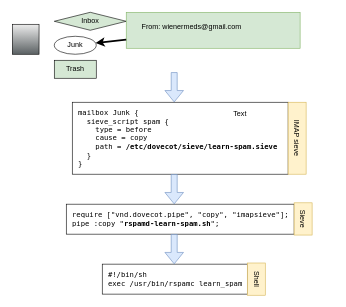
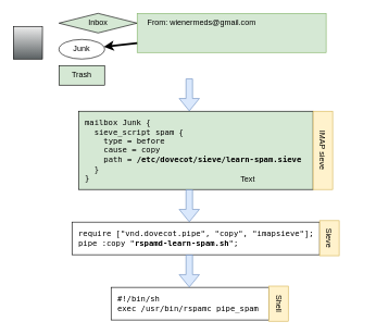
  <mxCell id="0" />
  <mxCell id="1" parent="0" />
  <mxCell id="2" value="" style="shape=mxgraph.networks2.icon;aspect=fixed;fillColor=#EDEDED;strokeColor=#000000;gradientColor=#5B6163;network2IconShadow=1;network2bgFillColor=none;labelPosition=center;verticalLabelPosition=bottom;align=center;verticalAlign=top;network2Icon=mxgraph.networks2.user_male;network2IconW=0.892;network2IconH=1.0;" vertex="1" parent="1"><mxGeometry x="20" y="39.99" width="44.59" height="50.015" as="geometry" /></mxCell>
  <mxCell id="3" value="Inbox" style="rhombus;whiteSpace=wrap;html=1;fillColor=#d5e8d4;strokeColor=default;" vertex="1" parent="1"><mxGeometry x="90" y="20" width="120" height="30" as="geometry" /></mxCell>
  <mxCell id="4" value="Junk" style="ellipse;whiteSpace=wrap;html=1;" vertex="1" parent="1"><mxGeometry x="90" y="60" width="70" height="30" as="geometry" /></mxCell>
  <mxCell id="5" value="Trash" style="rounded=0;whiteSpace=wrap;html=1;fillColor=#d5e8d4;" vertex="1" parent="1"><mxGeometry x="90" y="100" width="70" height="30" as="geometry" /></mxCell>
  <mxCell id="6" value="" style="rounded=0;whiteSpace=wrap;html=1;fillColor=#d5e8d4;strokeColor=#82b366;" vertex="1" parent="1"><mxGeometry x="210" y="20" width="290" height="60" as="geometry" /></mxCell>
  <mxCell id="7" value="" style="endArrow=classic;html=1;rounded=0;strokeWidth=3;" edge="1" parent="1" source="6" target="4"><mxGeometry width="50" height="50" relative="1" as="geometry"><mxPoint x="20" y="240" as="sourcePoint" /><mxPoint x="70" y="190" as="targetPoint" /></mxGeometry></mxCell>
- <mxCell id="8" value="From: wienermeds@gmail.com" style="text;html=1;align=left;verticalAlign=middle;whiteSpace=wrap;rounded=0;" vertex="1" parent="1"><mxGeometry x="234" y="30" width="240" height="30" as="geometry" /></mxCell>
- <mxCell id="9" value="&lt;pre data-language=&quot;sh&quot;&gt;&lt;code&gt;&lt;div class=&quot;ec-line&quot;&gt;&lt;div class=&quot;code&quot;&gt;&lt;span style=&quot;--0:#82AAFF;--1:#3B61B0&quot;&gt;mailbox&lt;/span&gt;&lt;span style=&quot;--0:#D6DEEB;--1:#403F53&quot;&gt; &lt;/span&gt;&lt;span style=&quot;--0:#ECC48D;--1:#3B61B0&quot;&gt;Junk&lt;/span&gt;&lt;span style=&quot;--0:#D6DEEB;--1:#403F53&quot;&gt; &lt;/span&gt;&lt;span style=&quot;--0:#ECC48D;--1:#3B61B0&quot;&gt;{&lt;/span&gt;&lt;/div&gt;&lt;/div&gt;&lt;div class=&quot;ec-line&quot;&gt;&lt;div class=&quot;code&quot;&gt;&lt;span class=&quot;indent&quot;&gt;  &lt;/span&gt;&lt;span style=&quot;--0:#82AAFF;--1:#3B61B0&quot;&gt;sieve_script&lt;/span&gt;&lt;span style=&quot;--0:#D6DEEB;--1:#403F53&quot;&gt; &lt;/span&gt;&lt;span style=&quot;--0:#ECC48D;--1:#3B61B0&quot;&gt;spam&lt;/span&gt;&lt;span style=&quot;--0:#D6DEEB;--1:#403F53&quot;&gt; &lt;/span&gt;&lt;span style=&quot;--0:#ECC48D;--1:#3B61B0&quot;&gt;{&lt;/span&gt;&lt;/div&gt;&lt;/div&gt;&lt;div class=&quot;ec-line&quot;&gt;&lt;div class=&quot;code&quot;&gt;&lt;span class=&quot;indent&quot;&gt;    &lt;/span&gt;&lt;span style=&quot;--0:#C5E478;--1:#3B61B0&quot;&gt;type&lt;/span&gt;&lt;span style=&quot;--0:#D6DEEB;--1:#403F53&quot;&gt; &lt;/span&gt;&lt;span style=&quot;--0:#ECC48D;--1:#3B61B0&quot;&gt;=&lt;/span&gt;&lt;span style=&quot;--0:#D6DEEB;--1:#403F53&quot;&gt; &lt;/span&gt;&lt;span style=&quot;--0:#ECC48D;--1:#3B61B0&quot;&gt;before&lt;/span&gt;&lt;/div&gt;&lt;/div&gt;&lt;div class=&quot;ec-line&quot;&gt;&lt;div class=&quot;code&quot;&gt;&lt;span class=&quot;indent&quot;&gt;    &lt;/span&gt;&lt;span style=&quot;--0:#82AAFF;--1:#3B61B0&quot;&gt;cause&lt;/span&gt;&lt;span style=&quot;--0:#D6DEEB;--1:#403F53&quot;&gt; &lt;/span&gt;&lt;span style=&quot;--0:#ECC48D;--1:#3B61B0&quot;&gt;=&lt;/span&gt;&lt;span style=&quot;--0:#D6DEEB;--1:#403F53&quot;&gt; &lt;/span&gt;&lt;span style=&quot;--0:#ECC48D;--1:#3B61B0&quot;&gt;copy&lt;/span&gt;&lt;/div&gt;&lt;/div&gt;&lt;div class=&quot;ec-line&quot;&gt;&lt;div class=&quot;code&quot;&gt;&lt;span class=&quot;indent&quot;&gt;    &lt;/span&gt;&lt;span style=&quot;--0:#82AAFF;--1:#3B61B0&quot;&gt;path&lt;/span&gt;&lt;span style=&quot;--0:#D6DEEB;--1:#403F53&quot;&gt; &lt;/span&gt;&lt;span style=&quot;--0:#ECC48D;--1:#3B61B0&quot;&gt;=&lt;/span&gt;&lt;span style=&quot;--0:#D6DEEB;--1:#403F53&quot;&gt; &lt;/span&gt;&lt;span style=&quot;--0:#ECC48D;--1:#3B61B0&quot;&gt;&lt;b&gt;/etc/dovecot/sieve/learn-spam.sieve&lt;/b&gt;&lt;/span&gt;&lt;/div&gt;&lt;/div&gt;&lt;div class=&quot;ec-line&quot;&gt;&lt;div class=&quot;code&quot;&gt;&lt;span class=&quot;indent&quot;&gt;&lt;span style=&quot;--0:#D6DEEB;--1:#403F53&quot;&gt;  &lt;/span&gt;&lt;/span&gt;&lt;span style=&quot;--0:#D6DEEB;--1:#403F53&quot;&gt;}&lt;/span&gt;&lt;/div&gt;&lt;/div&gt;&lt;div class=&quot;ec-line&quot;&gt;&lt;div class=&quot;code&quot;&gt;&lt;span style=&quot;--0:#D6DEEB;--1:#403F53&quot;&gt;}&lt;/span&gt;&lt;/div&gt;&lt;/div&gt;&lt;/code&gt;&lt;/pre&gt;" style="rounded=0;whiteSpace=wrap;html=1;align=left;spacingLeft=8;spacingTop=0;" vertex="1" parent="1"><mxGeometry x="120" y="170" width="360" height="120" as="geometry" /></mxCell>
+ <mxCell id="8" value="From: wienermeds@gmail.com" style="text;html=1;align=left;verticalAlign=middle;whiteSpace=wrap;rounded=0;" vertex="1" parent="1"><mxGeometry x="224" y="20" width="240" height="30" as="geometry" /></mxCell>
+ <mxCell id="9" value="&lt;pre data-language=&quot;sh&quot;&gt;&lt;code&gt;&lt;div class=&quot;ec-line&quot;&gt;&lt;div class=&quot;code&quot;&gt;&lt;span style=&quot;--0:#82AAFF;--1:#3B61B0&quot;&gt;mailbox&lt;/span&gt;&lt;span style=&quot;--0:#D6DEEB;--1:#403F53&quot;&gt; &lt;/span&gt;&lt;span style=&quot;--0:#ECC48D;--1:#3B61B0&quot;&gt;Junk&lt;/span&gt;&lt;span style=&quot;--0:#D6DEEB;--1:#403F53&quot;&gt; &lt;/span&gt;&lt;span style=&quot;--0:#ECC48D;--1:#3B61B0&quot;&gt;{&lt;/span&gt;&lt;/div&gt;&lt;/div&gt;&lt;div class=&quot;ec-line&quot;&gt;&lt;div class=&quot;code&quot;&gt;&lt;span class=&quot;indent&quot;&gt;  &lt;/span&gt;&lt;span style=&quot;--0:#82AAFF;--1:#3B61B0&quot;&gt;sieve_script&lt;/span&gt;&lt;span style=&quot;--0:#D6DEEB;--1:#403F53&quot;&gt; &lt;/span&gt;&lt;span style=&quot;--0:#ECC48D;--1:#3B61B0&quot;&gt;spam&lt;/span&gt;&lt;span style=&quot;--0:#D6DEEB;--1:#403F53&quot;&gt; &lt;/span&gt;&lt;span style=&quot;--0:#ECC48D;--1:#3B61B0&quot;&gt;{&lt;/span&gt;&lt;/div&gt;&lt;/div&gt;&lt;div class=&quot;ec-line&quot;&gt;&lt;div class=&quot;code&quot;&gt;&lt;span class=&quot;indent&quot;&gt;    &lt;/span&gt;&lt;span style=&quot;--0:#C5E478;--1:#3B61B0&quot;&gt;type&lt;/span&gt;&lt;span style=&quot;--0:#D6DEEB;--1:#403F53&quot;&gt; &lt;/span&gt;&lt;span style=&quot;--0:#ECC48D;--1:#3B61B0&quot;&gt;=&lt;/span&gt;&lt;span style=&quot;--0:#D6DEEB;--1:#403F53&quot;&gt; &lt;/span&gt;&lt;span style=&quot;--0:#ECC48D;--1:#3B61B0&quot;&gt;before&lt;/span&gt;&lt;/div&gt;&lt;/div&gt;&lt;div class=&quot;ec-line&quot;&gt;&lt;div class=&quot;code&quot;&gt;&lt;span class=&quot;indent&quot;&gt;    &lt;/span&gt;&lt;span style=&quot;--0:#82AAFF;--1:#3B61B0&quot;&gt;cause&lt;/span&gt;&lt;span style=&quot;--0:#D6DEEB;--1:#403F53&quot;&gt; &lt;/span&gt;&lt;span style=&quot;--0:#ECC48D;--1:#3B61B0&quot;&gt;=&lt;/span&gt;&lt;span style=&quot;--0:#D6DEEB;--1:#403F53&quot;&gt; &lt;/span&gt;&lt;span style=&quot;--0:#ECC48D;--1:#3B61B0&quot;&gt;copy&lt;/span&gt;&lt;/div&gt;&lt;/div&gt;&lt;div class=&quot;ec-line&quot;&gt;&lt;div class=&quot;code&quot;&gt;&lt;span class=&quot;indent&quot;&gt;    &lt;/span&gt;&lt;span style=&quot;--0:#82AAFF;--1:#3B61B0&quot;&gt;path&lt;/span&gt;&lt;span style=&quot;--0:#D6DEEB;--1:#403F53&quot;&gt; &lt;/span&gt;&lt;span style=&quot;--0:#ECC48D;--1:#3B61B0&quot;&gt;=&lt;/span&gt;&lt;span style=&quot;--0:#D6DEEB;--1:#403F53&quot;&gt; &lt;/span&gt;&lt;span style=&quot;--0:#ECC48D;--1:#3B61B0&quot;&gt;&lt;b&gt;/etc/dovecot/sieve/learn-spam.sieve&lt;/b&gt;&lt;/span&gt;&lt;/div&gt;&lt;/div&gt;&lt;div class=&quot;ec-line&quot;&gt;&lt;div class=&quot;code&quot;&gt;&lt;span class=&quot;indent&quot;&gt;&lt;span style=&quot;--0:#D6DEEB;--1:#403F53&quot;&gt;  &lt;/span&gt;&lt;/span&gt;&lt;span style=&quot;--0:#D6DEEB;--1:#403F53&quot;&gt;}&lt;/span&gt;&lt;/div&gt;&lt;/div&gt;&lt;div class=&quot;ec-line&quot;&gt;&lt;div class=&quot;code&quot;&gt;&lt;span style=&quot;--0:#D6DEEB;--1:#403F53&quot;&gt;}&lt;/span&gt;&lt;/div&gt;&lt;/div&gt;&lt;/code&gt;&lt;/pre&gt;" style="rounded=0;whiteSpace=wrap;html=1;align=left;spacingLeft=8;spacingTop=0;fillColor=#d5e8d4;" vertex="1" parent="1"><mxGeometry x="120" y="170" width="360" height="120" as="geometry" /></mxCell>
  <mxCell id="10" value="" style="shape=flexArrow;endArrow=classic;html=1;rounded=0;fillColor=#dae8fc;strokeColor=#6c8ebf;" edge="1" parent="1"><mxGeometry width="50" height="50" relative="1" as="geometry"><mxPoint x="290" y="120" as="sourcePoint" /><mxPoint x="290" y="170" as="targetPoint" /></mxGeometry></mxCell>
  <mxCell id="11" value="&lt;pre data-language=&quot;sh&quot;&gt;&lt;code&gt;&lt;div class=&quot;ec-line&quot;&gt;&lt;div class=&quot;code&quot;&gt;&lt;pre data-language=&quot;sh&quot;&gt;&lt;code&gt;&lt;div class=&quot;ec-line&quot;&gt;&lt;div class=&quot;code&quot;&gt;&lt;span style=&quot;--0:#ECC48D;--1:#984E4D&quot;&gt;require [&quot;vnd.dovecot.pipe&quot;, &quot;copy&quot;, &quot;imapsieve&quot;];&lt;/span&gt;&lt;/div&gt;&lt;/div&gt;&lt;div class=&quot;ec-line&quot;&gt;&lt;div class=&quot;code&quot;&gt;&lt;span style=&quot;--0:#ECC48D;--1:#984E4D&quot;&gt;pipe :copy &quot;&lt;b&gt;rspamd-learn-spam.sh&lt;/b&gt;&quot;;&lt;/span&gt;&lt;/div&gt;&lt;/div&gt;&lt;/code&gt;&lt;/pre&gt;&lt;/div&gt;&lt;/div&gt;&lt;/code&gt;&lt;/pre&gt;" style="rounded=0;whiteSpace=wrap;html=1;align=left;spacingLeft=8;spacingTop=0;" vertex="1" parent="1"><mxGeometry x="110" y="340" width="380" height="50" as="geometry" /></mxCell>
  <mxCell id="12" value="" style="shape=flexArrow;endArrow=classic;html=1;rounded=0;fillColor=#dae8fc;strokeColor=#6c8ebf;" edge="1" parent="1"><mxGeometry width="50" height="50" relative="1" as="geometry"><mxPoint x="290" y="290" as="sourcePoint" /><mxPoint x="290" y="340" as="targetPoint" /></mxGeometry></mxCell>
- <mxCell id="13" value="&lt;pre data-language=&quot;sh&quot;&gt;&lt;code&gt;&lt;div class=&quot;ec-line&quot;&gt;&lt;div class=&quot;code&quot;&gt;&lt;pre data-language=&quot;sh&quot;&gt;&lt;code&gt;&lt;div class=&quot;ec-line&quot;&gt;&lt;div class=&quot;code&quot;&gt;&lt;pre data-language=&quot;plaintext&quot;&gt;&lt;code&gt;&lt;div class=&quot;ec-line&quot;&gt;&lt;div class=&quot;code&quot;&gt;&lt;span style=&quot;--0:#d6deeb;--1:#403f53&quot;&gt;#!/bin/sh&lt;/span&gt;&lt;/div&gt;&lt;/div&gt;&lt;div class=&quot;ec-line&quot;&gt;&lt;div class=&quot;code&quot;&gt;&lt;span style=&quot;--0:#d6deeb;--1:#403f53&quot;&gt;exec /usr/bin/rspamc learn_spam&lt;/span&gt;&lt;/div&gt;&lt;/div&gt;&lt;/code&gt;&lt;/pre&gt;&lt;/div&gt;&lt;/div&gt;&lt;/code&gt;&lt;/pre&gt;&lt;/div&gt;&lt;/div&gt;&lt;/code&gt;&lt;/pre&gt;" style="rounded=0;whiteSpace=wrap;html=1;align=left;spacingLeft=8;spacingTop=0;" vertex="1" parent="1"><mxGeometry x="170" y="440" width="242" height="50" as="geometry" /></mxCell>
+ <mxCell id="13" value="&lt;pre data-language=&quot;sh&quot;&gt;&lt;code&gt;&lt;div class=&quot;ec-line&quot;&gt;&lt;div class=&quot;code&quot;&gt;&lt;pre data-language=&quot;sh&quot;&gt;&lt;code&gt;&lt;div class=&quot;ec-line&quot;&gt;&lt;div class=&quot;code&quot;&gt;&lt;pre data-language=&quot;plaintext&quot;&gt;&lt;code&gt;&lt;div class=&quot;ec-line&quot;&gt;&lt;div class=&quot;code&quot;&gt;&lt;span style=&quot;--0:#d6deeb;--1:#403f53&quot;&gt;#!/bin/sh&lt;/span&gt;&lt;/div&gt;&lt;/div&gt;&lt;div class=&quot;ec-line&quot;&gt;&lt;div class=&quot;code&quot;&gt;&lt;span style=&quot;--0:#d6deeb;--1:#403f53&quot;&gt;exec /usr/bin/rspamc pipe_spam&lt;/span&gt;&lt;/div&gt;&lt;/div&gt;&lt;/code&gt;&lt;/pre&gt;&lt;/div&gt;&lt;/div&gt;&lt;/code&gt;&lt;/pre&gt;&lt;/div&gt;&lt;/div&gt;&lt;/code&gt;&lt;/pre&gt;" style="rounded=0;whiteSpace=wrap;html=1;align=left;spacingLeft=8;spacingTop=0;" vertex="1" parent="1"><mxGeometry x="170" y="440" width="242" height="50" as="geometry" /></mxCell>
  <mxCell id="14" value="" style="shape=flexArrow;endArrow=classic;html=1;rounded=0;fillColor=#dae8fc;strokeColor=#6c8ebf;" edge="1" parent="1"><mxGeometry width="50" height="50" relative="1" as="geometry"><mxPoint x="290" y="390" as="sourcePoint" /><mxPoint x="290" y="440" as="targetPoint" /></mxGeometry></mxCell>
  <mxCell id="15" value="IMAP sieve" style="text;html=1;align=center;verticalAlign=middle;whiteSpace=wrap;rounded=0;rotation=90;fillColor=#fff2cc;strokeColor=#d6b656;" vertex="1" parent="1"><mxGeometry x="435" y="215" width="120" height="30" as="geometry" /></mxCell>
- <mxCell id="16" value="Text" style="text;html=1;align=center;verticalAlign=middle;whiteSpace=wrap;rounded=0;" vertex="1" parent="1"><mxGeometry x="370" y="175" width="60" height="30" as="geometry" /></mxCell>
+ <mxCell id="16" value="Text" style="text;html=1;align=center;verticalAlign=middle;whiteSpace=wrap;rounded=0;" vertex="1" parent="1"><mxGeometry x="350" y="260" width="60" height="30" as="geometry" /></mxCell>
  <mxCell id="17" value="Sieve" style="text;html=1;align=center;verticalAlign=middle;whiteSpace=wrap;rounded=0;rotation=90;fillColor=#fff2cc;strokeColor=#d6b656;" vertex="1" parent="1"><mxGeometry x="478.13" y="349.63" width="53.75" height="30" as="geometry" /></mxCell>
  <mxCell id="18" value="Shell" style="text;html=1;align=center;verticalAlign=middle;whiteSpace=wrap;rounded=0;rotation=90;fillColor=#fff2cc;strokeColor=#d6b656;" vertex="1" parent="1"><mxGeometry x="400" y="450" width="53.75" height="30" as="geometry" /></mxCell>
